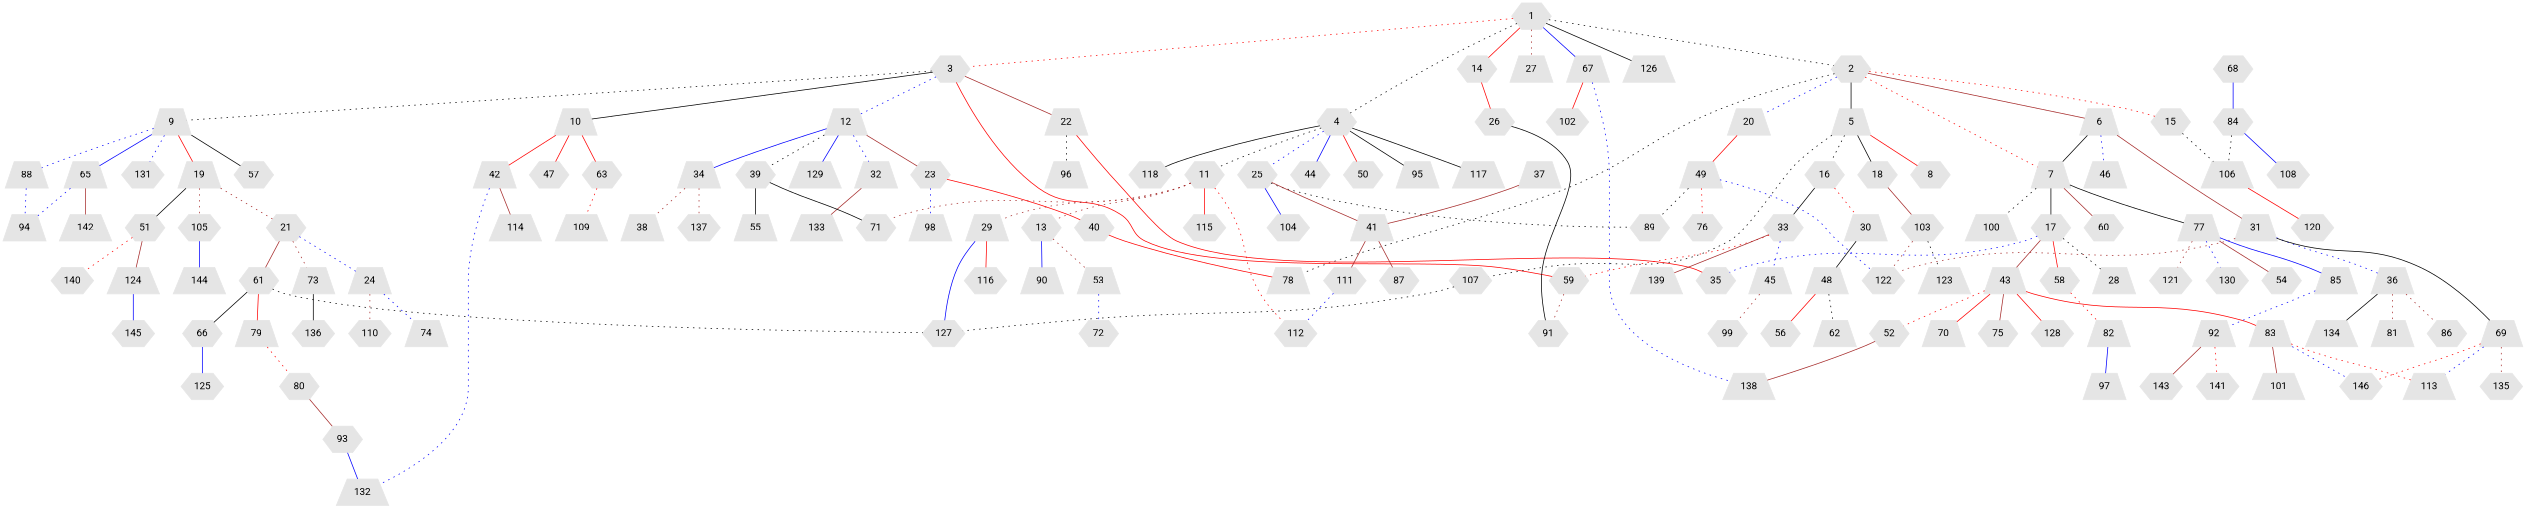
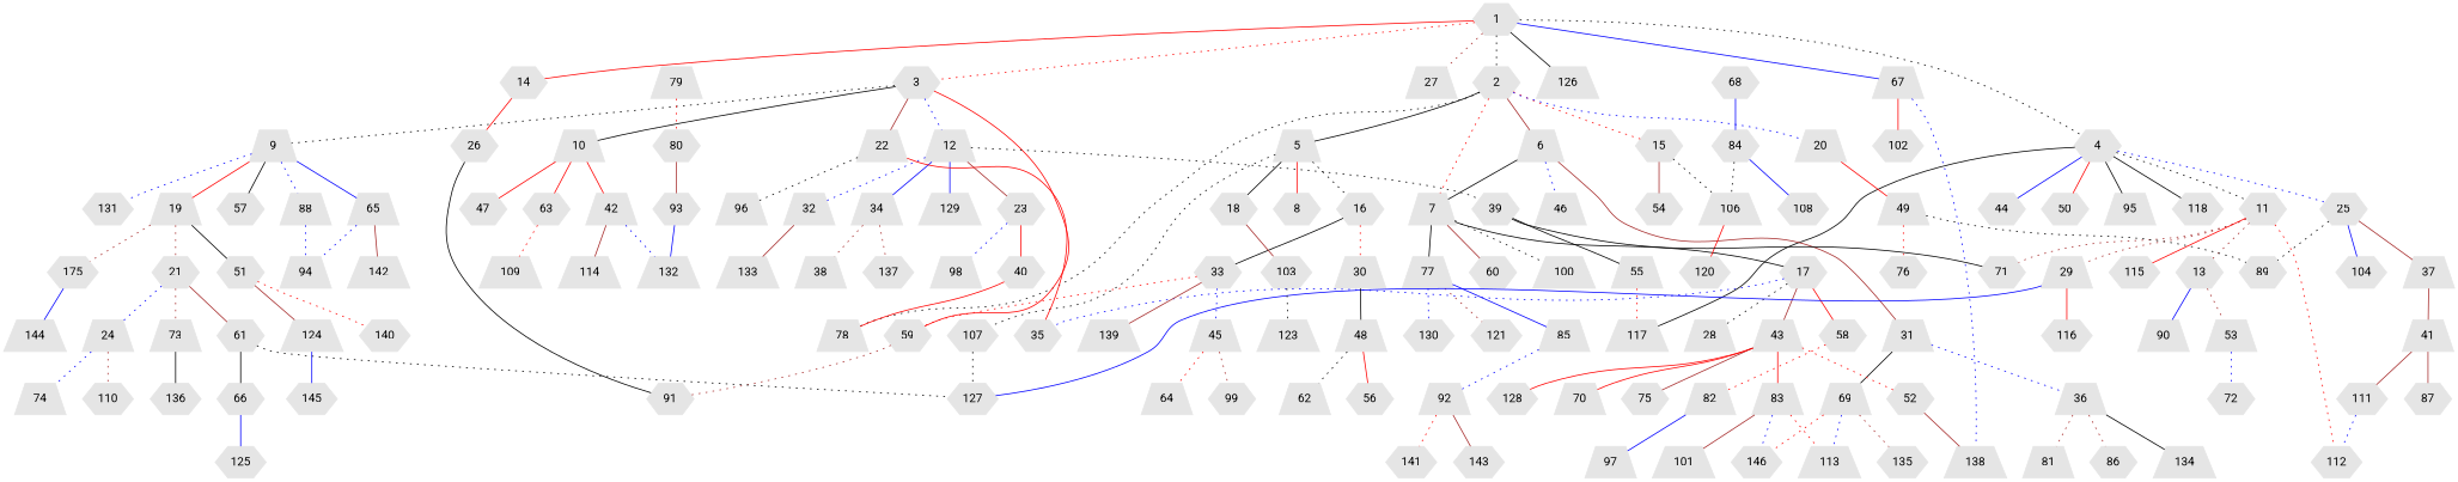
  graph {
    fontname=Roboto
    node [color=gray90 fontname=Roboto shape=hexagon style=filled]
    edge [color=brown fontname=Roboto style=solid]
    1
    2
    3
    4
    14
    27 [shape=trapezium]
    67 [shape=trapezium]
    126 [shape=trapezium]
    5 [shape=trapezium]
    6 [shape=trapezium]
    7 [shape=trapezium]
    15
    20 [shape=trapezium]
    78 [shape=trapezium]
    9 [shape=trapezium]
    10 [shape=trapezium]
    12 [shape=trapezium]
    22 [shape=trapezium]
    59
    11
    25
    44
    50
    95 [shape=trapezium]
    117 [shape=trapezium]
    118
    26
    138 [shape=trapezium]
    102
    8
    16
    18
    107
    31 [shape=trapezium]
    46 [shape=trapezium]
    17
    60
    77 [shape=trapezium]
    100 [shape=trapezium]
    54
    106 [shape=trapezium]
    49 [shape=trapezium]
    19 [shape=trapezium]
    57
    65 [shape=trapezium]
    88 [shape=trapezium]
    131
    42 [shape=trapezium]
    47
    63
    23
    32 [shape=trapezium]
    34 [shape=trapezium]
    39
    129 [shape=trapezium]
    35
    96 [shape=trapezium]
    91
    13
    29 [shape=trapezium]
    71
    112
    115
    37 [shape=trapezium]
    89
    104
    30 [shape=trapezium]
    33
    103
    127
    36 [shape=trapezium]
    69 [shape=trapezium]
-   122
    28 [shape=trapezium]
    43 [shape=trapezium]
    58
    85 [shape=trapezium]
    121
    130
    21
    51
-   105
+   105 [label=175]
    94 [shape=trapezium]
    142 [shape=trapezium]
    114 [shape=trapezium]
    132 [shape=trapezium]
    109 [shape=trapezium]
    53 [shape=trapezium]
    90 [shape=trapezium]
    116
    40
    98 [shape=trapezium]
    133 [shape=trapezium]
    38 [shape=trapezium]
    137
    55 [shape=trapezium]
    72
    120
    48 [shape=trapezium]
    45 [shape=trapezium]
    139 [shape=trapezium]
    52
    70 [shape=trapezium]
    75
    83 [shape=trapezium]
    128
    82 [shape=trapezium]
    123 [shape=trapezium]
    24 [shape=trapezium]
    61
    73 [shape=trapezium]
    124 [shape=trapezium]
    140
    144 [shape=trapezium]
    76
    74 [shape=trapezium]
    110
    66
    79 [shape=trapezium]
    136
    41 [shape=trapezium]
    56
    62 [shape=trapezium]
    81 [shape=trapezium]
    86
    134 [shape=trapezium]
    113 [shape=trapezium]
    135
    146
+   64 [shape=trapezium]
    99
    87
    111
    101 [shape=trapezium]
    68
    84
    145
    97 [shape=trapezium]
    125
    80
    108
    92 [shape=trapezium]
    93
    141
    143
    1 -- 2 [color=black style=dotted]
    1 -- 3 [color=red style=dotted]
    1 -- 4 [color=black style=dotted]
    1 -- 14 [color=red]
    1 -- 27 [style=dotted]
    1 -- 67 [color=blue]
    1 -- 126 [color=black]
    2 -- 5 [color=black]
    2 -- 6
    2 -- 7 [color=red style=dotted]
    2 -- 15 [color=red style=dotted]
    2 -- 20 [color=blue style=dotted]
    2 -- 78 [color=black style=dotted]
    3 -- 9 [color=black style=dotted]
    3 -- 10 [color=black]
    3 -- 12 [color=blue style=dotted]
    3 -- 22
    3 -- 59 [color=red]
    4 -- 11 [color=black style=dotted]
    4 -- 25 [color=blue style=dotted]
    4 -- 44 [color=blue]
    4 -- 50 [color=red]
    4 -- 95 [color=black]
    4 -- 117 [color=black]
    4 -- 118 [color=black]
    14 -- 26 [color=red]
    67 -- 138 [color=blue style=dotted]
    67 -- 102 [color=red]
    5 -- 8 [color=red]
    5 -- 16 [color=black style=dotted]
    5 -- 18 [color=black]
    5 -- 107 [color=black style=dotted]
    6 -- 7 [color=black]
    6 -- 31
    6 -- 46 [color=blue style=dotted]
    7 -- 17 [color=black]
    7 -- 60
    7 -- 77 [color=black]
    7 -- 100 [color=black style=dotted]
-   77 -- 54
+   15 -- 54
    15 -- 106 [color=black style=dotted]
    20 -- 49 [color=red]
    9 -- 19 [color=red]
    9 -- 57 [color=black]
    9 -- 65 [color=blue]
    9 -- 88 [color=blue style=dotted]
    9 -- 131 [color=blue style=dotted]
    10 -- 42 [color=red]
    10 -- 47 [color=red]
    10 -- 63 [color=red]
    12 -- 23
    12 -- 32 [color=blue style=dotted]
    12 -- 34 [color=blue]
    12 -- 39 [color=black style=dotted]
    12 -- 129 [color=blue]
    22 -- 35 [color=red]
    22 -- 96 [color=black style=dotted]
    59 -- 91 [style=dotted]
    11 -- 13 [style=dotted]
    11 -- 29 [style=dotted]
    11 -- 71 [style=dotted]
    11 -- 112 [color=red style=dotted]
    11 -- 115 [color=red]
-   25 -- 41
+   25 -- 37
    25 -- 89 [color=black style=dotted]
    25 -- 104 [color=blue]
    26 -- 91 [color=black]
    16 -- 30 [color=red style=dotted]
    16 -- 33 [color=black]
    18 -- 103
    107 -- 127 [color=black style=dotted]
    31 -- 36 [color=blue style=dotted]
    31 -- 69 [color=black]
-   31 -- 122 [style=dotted]
    17 -- 35 [color=blue style=dotted]
    17 -- 28 [color=black style=dotted]
    17 -- 43
    17 -- 58 [color=red]
    77 -- 85 [color=blue]
    77 -- 121 [style=dotted]
    77 -- 130 [color=blue style=dotted]
    106 -- 120 [color=red]
    49 -- 89 [color=black style=dotted]
-   49 -- 122 [color=blue style=dotted]
    49 -- 76 [color=red style=dotted]
    19 -- 21 [style=dotted]
    19 -- 51 [color=black]
    19 -- 105 [style=dotted]
    65 -- 94 [color=blue style=dotted]
    65 -- 142
    88 -- 94 [color=blue style=dotted]
    42 -- 114
    42 -- 132 [color=blue style=dotted]
    63 -- 109 [color=red style=dotted]
    23 -- 40 [color=red]
    23 -- 98 [color=blue style=dotted]
    32 -- 133
    34 -- 38 [style=dotted]
    34 -- 137 [style=dotted]
    39 -- 71 [color=black]
    39 -- 55 [color=black]
    13 -- 53 [style=dotted]
    13 -- 90 [color=blue]
    29 -- 127 [color=blue]
    29 -- 116 [color=red]
    37 -- 41
    30 -- 48 [color=black]
    33 -- 59 [color=red style=dotted]
    33 -- 45 [color=blue style=dotted]
    33 -- 139
-   103 -- 122 [style=dotted]
    103 -- 123 [color=black style=dotted]
    36 -- 81 [style=dotted]
    36 -- 86 [style=dotted]
    36 -- 134 [color=black]
    69 -- 113 [color=blue style=dotted]
    69 -- 135 [style=dotted]
    69 -- 146 [color=red style=dotted]
    43 -- 52 [color=red style=dotted]
    43 -- 70 [color=red]
    43 -- 75
    43 -- 83 [color=red]
    43 -- 128 [color=red]
    58 -- 82 [color=red style=dotted]
    85 -- 92 [color=blue style=dotted]
    21 -- 24 [color=blue style=dotted]
    21 -- 61
    21 -- 73 [style=dotted]
    51 -- 124
    51 -- 140 [color=red style=dotted]
    105 -- 144 [color=blue]
    53 -- 72 [color=blue style=dotted]
    40 -- 78 [color=red]
+   55 -- 117 [color=red style=dotted]
    48 -- 56 [color=red]
    48 -- 62 [color=black style=dotted]
+   45 -- 64 [color=red style=dotted]
    45 -- 99 [style=dotted]
    52 -- 138
    83 -- 113 [color=red style=dotted]
    83 -- 146 [color=blue style=dotted]
    83 -- 101
    82 -- 97 [color=blue]
    24 -- 74 [color=blue style=dotted]
    24 -- 110 [style=dotted]
    61 -- 127 [color=black style=dotted]
    61 -- 66 [color=black]
-   61 -- 79 [color=red]
    73 -- 136 [color=black]
    124 -- 145 [color=blue]
    66 -- 125 [color=blue]
    79 -- 80 [color=red style=dotted]
    41 -- 87
    41 -- 111
    111 -- 112 [color=blue style=dotted]
    68 -- 84 [color=blue]
    84 -- 106 [color=black style=dotted]
    84 -- 108 [color=blue]
    80 -- 93
    92 -- 141 [color=red style=dotted]
    92 -- 143
    93 -- 132 [color=blue]
  }
